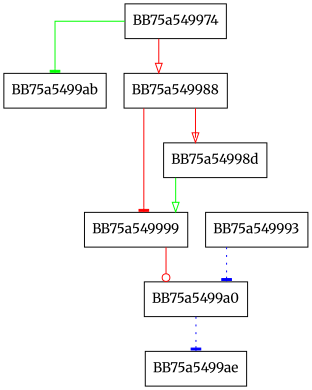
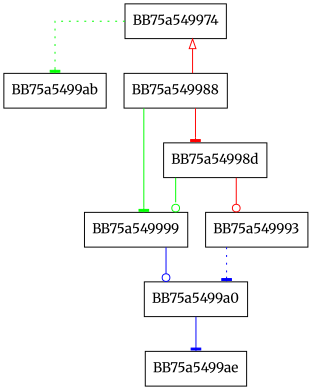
  digraph {
    fontname=Merriweather
    splines=ortho
    node [fontname=Merriweather shape=box]
    edge [arrowhead=tee color=green fontname=Merriweather style=solid]
    BB75a549974
    BB75a5499ab
    BB75a549988
    BB75a549999
    BB75a54998d
    BB75a5499a0
    BB75a549993
    BB75a5499ae
-   BB75a549974 -> BB75a5499ab
-   BB75a549974 -> BB75a549988 [arrowhead=onormal color=red]
-   BB75a549988 -> BB75a549999 [color=red]
-   BB75a549988 -> BB75a54998d [arrowhead=onormal color=red]
-   BB75a549999 -> BB75a5499a0 [arrowhead=odot color=red]
-   BB75a54998d -> BB75a549999 [arrowhead=onormal]
-   BB75a5499a0 -> BB75a5499ae [color=blue style=dotted]
+   BB75a549974 -> BB75a5499ab [style=dotted]
+   BB75a549988 -> BB75a549974 [arrowhead=onormal color=red]
+   BB75a549988 -> BB75a549999
+   BB75a549988 -> BB75a54998d [color=red]
+   BB75a549999 -> BB75a5499a0 [arrowhead=odot color=blue]
+   BB75a54998d -> BB75a549999 [arrowhead=odot]
+   BB75a54998d -> BB75a549993 [arrowhead=odot color=red]
+   BB75a5499a0 -> BB75a5499ae [color=blue]
    BB75a549993 -> BB75a5499a0 [color=blue style=dotted]
  }
